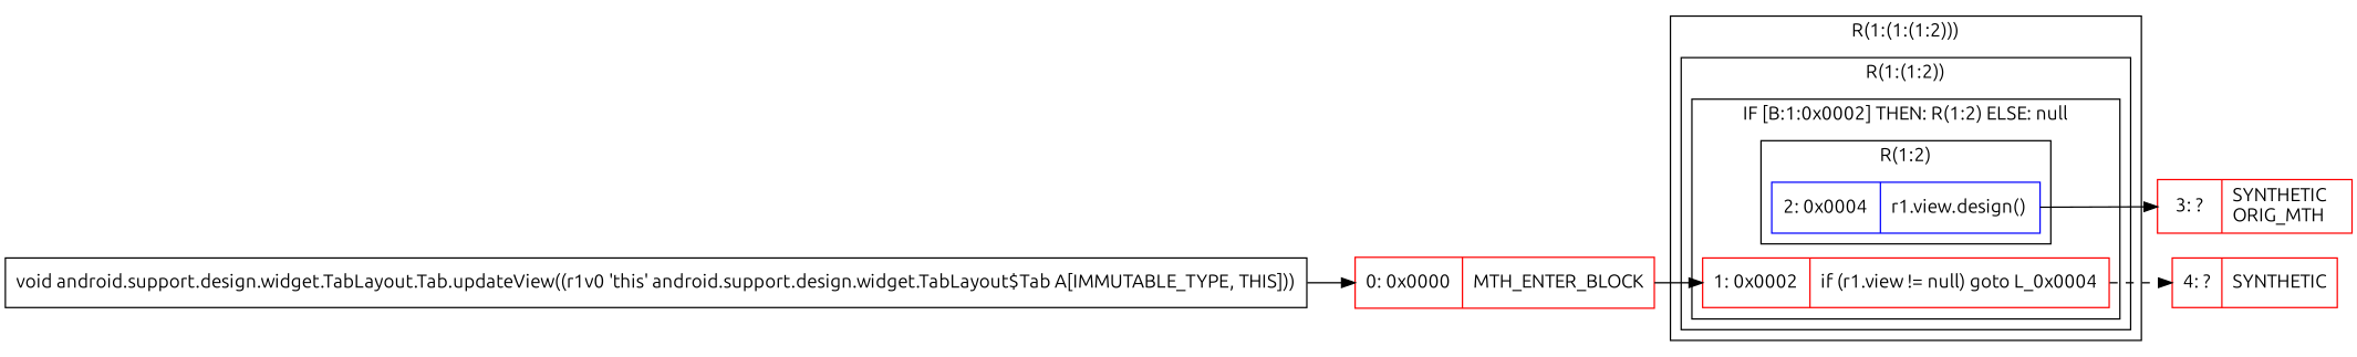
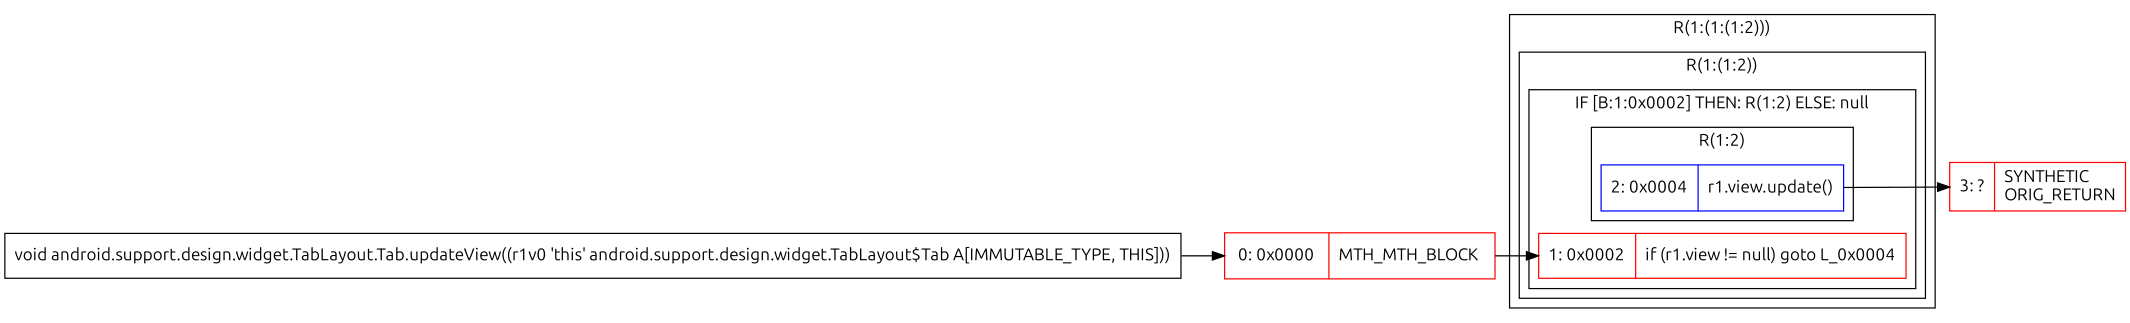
  digraph {
    fontname=Ubuntu
    rankdir=LR
    node [color=red fontname=Ubuntu shape=record]
    edge [fontname=Ubuntu]
-   n1 [color=blue label="{2\:\ 0x0004|r1.view.design()\l}"]
+   n1 [color=blue label="{2\:\ 0x0004|r1.view.update()\l}"]
    n2 [label="{1\:\ 0x0002|if (r1.view != null) goto L_0x0004\l}"]
-   n3 [label="{3\:\ ?|SYNTHETIC\lORIG_MTH\l}"]
-   n4 [label="{4\:\ ?|SYNTHETIC\l}"]
-   n5 [label="{0\:\ 0x0000|MTH_ENTER_BLOCK\l}"]
+   n3 [label="{3\:\ ?|SYNTHETIC\lORIG_RETURN\l}"]
+   n5 [label="{0\:\ 0x0000|MTH_MTH_BLOCK\l}"]
    n6 [label="{void android.support.design.widget.TabLayout.Tab.updateView((r1v0 'this' android.support.design.widget.TabLayout$Tab A[IMMUTABLE_TYPE, THIS])) }" color=""]
    subgraph cluster_1 {
      label="R(1:(1:(1:2)))"
      subgraph cluster_2 {
        label="R(1:(1:2))"
        subgraph cluster_3 {
          label="IF [B:1:0x0002] THEN: R(1:2) ELSE: null"
          n2
          subgraph cluster_4 {
            label="R(1:2)"
            n1
          }
        }
      }
    }
    n1 -> n3
-   n2 -> n4 [style=dashed]
    n5 -> n2
    n6 -> n5
  }
